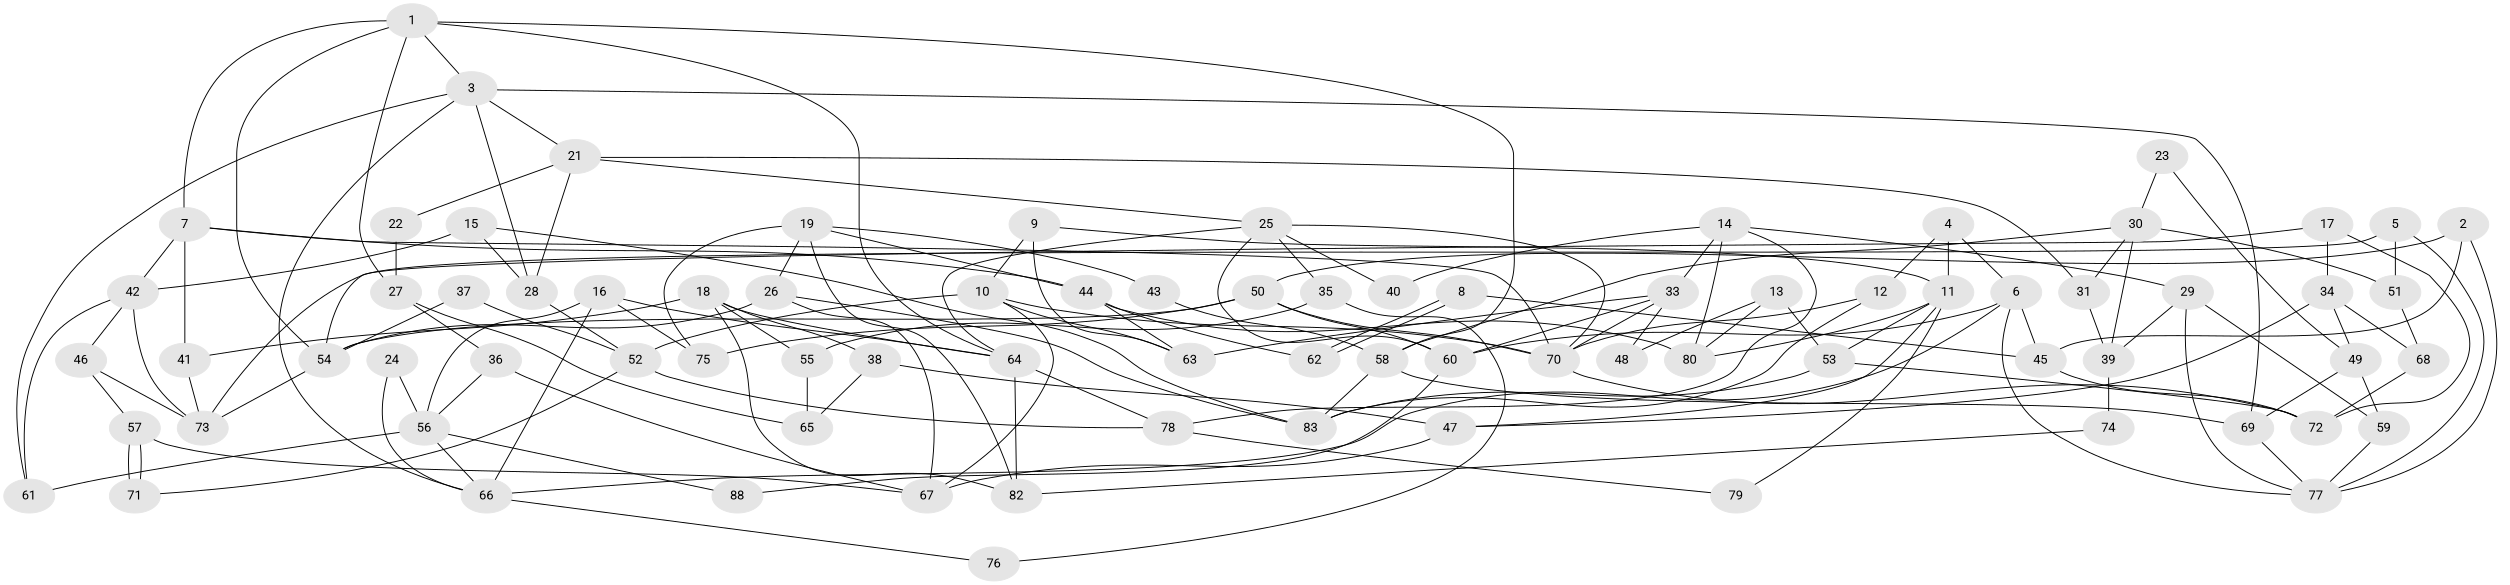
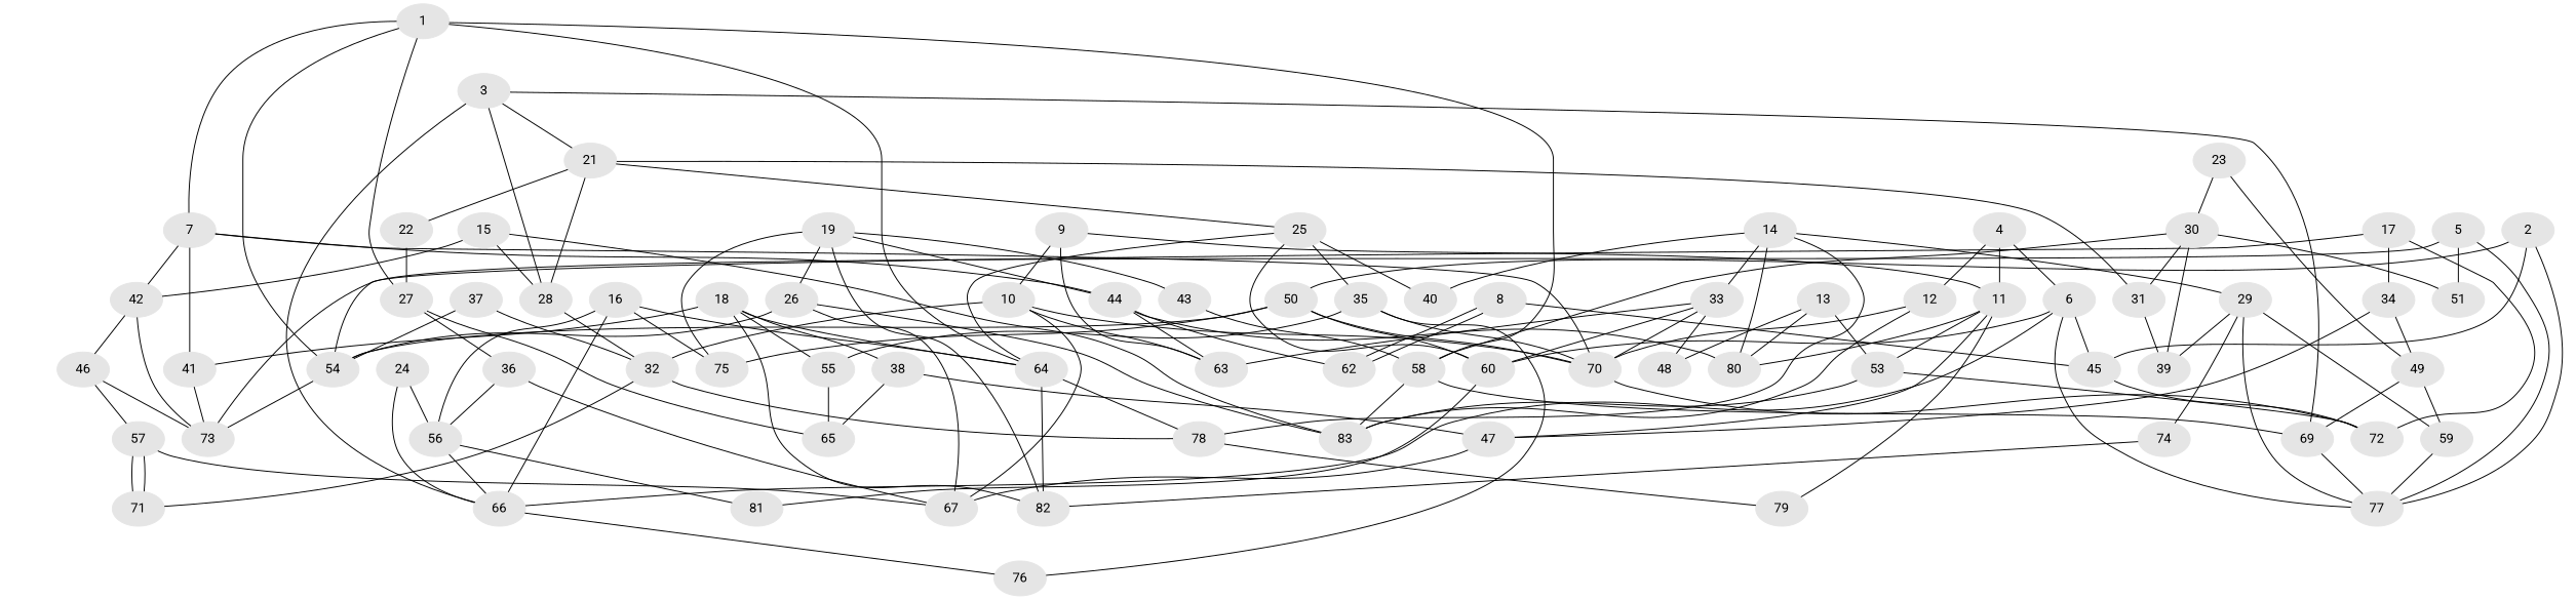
  graph {
    fontname=Roboto
    node [color=gray90 fontname=Roboto style=filled]
    edge [fontname=Roboto]
    1
    3
    7
    27
    54
    58
    64
    21
    28
-   61
    66
    69
    42
    41
    44
    70
    36
    65
    73
    83
    78
    82
    2
    45
    50
    77
    46
    72
    60
    75
    22
    25
    31
-   52
+   52 [label=32]
    76
    4
    6
    11
    12
    47
    53
    79
    80
    5
    51
-   68
-   81 [label=88]
+   81
    62
    63
    8
    9
    10
    67
    71
    13
    48
    14
    29
    33
    40
    39
    59
    15
    16
    56
    17
    34
    49
    18
    38
    55
    19
    26
    43
    35
    23
    30
    24
    74
    37
    57
-   1 -- 3
    1 -- 7
    1 -- 27
    1 -- 54
    1 -- 58
    1 -- 64
    3 -- 21
    3 -- 28
-   3 -- 61
    3 -- 66
    3 -- 69
    7 -- 42
    7 -- 41
    7 -- 44
    7 -- 70
    27 -- 36
    27 -- 65
    54 -- 73
    58 -- 69
    58 -- 83
    64 -- 78
    64 -- 82
    21 -- 28
    21 -- 22
    21 -- 25
    21 -- 31
    28 -- 52
    66 -- 76
    69 -- 77
-   42 -- 61
    42 -- 73
    42 -- 46
    41 -- 73
    44 -- 80
    44 -- 62
    44 -- 63
    70 -- 72
    36 -- 67
    36 -- 56
    78 -- 79
    2 -- 45
    2 -- 50
    2 -- 77
    45 -- 72
    50 -- 54
    50 -- 70
    50 -- 60
    50 -- 75
    46 -- 73
    46 -- 57
    60 -- 81
    22 -- 27
    25 -- 64
    25 -- 60
    25 -- 40
    25 -- 35
    31 -- 39
    52 -- 78
    52 -- 71
    4 -- 6
    4 -- 11
    4 -- 12
    6 -- 66
    6 -- 45
    6 -- 77
    6 -- 60
    11 -- 47
    11 -- 53
    11 -- 79
    11 -- 80
    12 -- 70
    12 -- 83
    47 -- 67
    53 -- 83
    53 -- 72
    5 -- 73
    5 -- 77
    5 -- 51
-   51 -- 68
-   68 -- 72
    8 -- 45
    8 -- 62
    8 -- 62
    9 -- 11
    9 -- 63
    9 -- 10
    10 -- 70
    10 -- 52
    10 -- 63
    10 -- 67
    13 -- 53
    13 -- 80
    13 -- 48
    14 -- 78
    14 -- 80
    14 -- 29
    14 -- 33
    14 -- 40
    29 -- 77
    29 -- 39
    29 -- 59
    33 -- 70
    33 -- 60
    33 -- 63
    33 -- 48
-   39 -- 74
+   29 -- 74
    59 -- 77
    15 -- 28
    15 -- 42
    15 -- 83
    16 -- 64
    16 -- 66
    16 -- 75
    16 -- 56
-   56 -- 61
    56 -- 66
    56 -- 81
    17 -- 54
    17 -- 72
    17 -- 34
    34 -- 47
-   34 -- 68
    34 -- 49
    49 -- 69
    49 -- 59
    18 -- 64
    18 -- 41
    18 -- 82
    18 -- 38
    18 -- 55
    38 -- 65
    38 -- 47
    55 -- 65
    19 -- 44
    19 -- 82
    19 -- 75
    19 -- 26
    19 -- 43
    26 -- 54
    26 -- 83
    26 -- 67
    43 -- 58
-   25 -- 70
+   35 -- 70
    35 -- 76
    35 -- 55
    23 -- 49
    23 -- 30
    30 -- 58
    30 -- 31
    30 -- 51
    30 -- 39
    24 -- 66
    24 -- 56
    74 -- 82
    37 -- 54
    37 -- 52
    57 -- 67
    57 -- 71
    57 -- 71
  }
